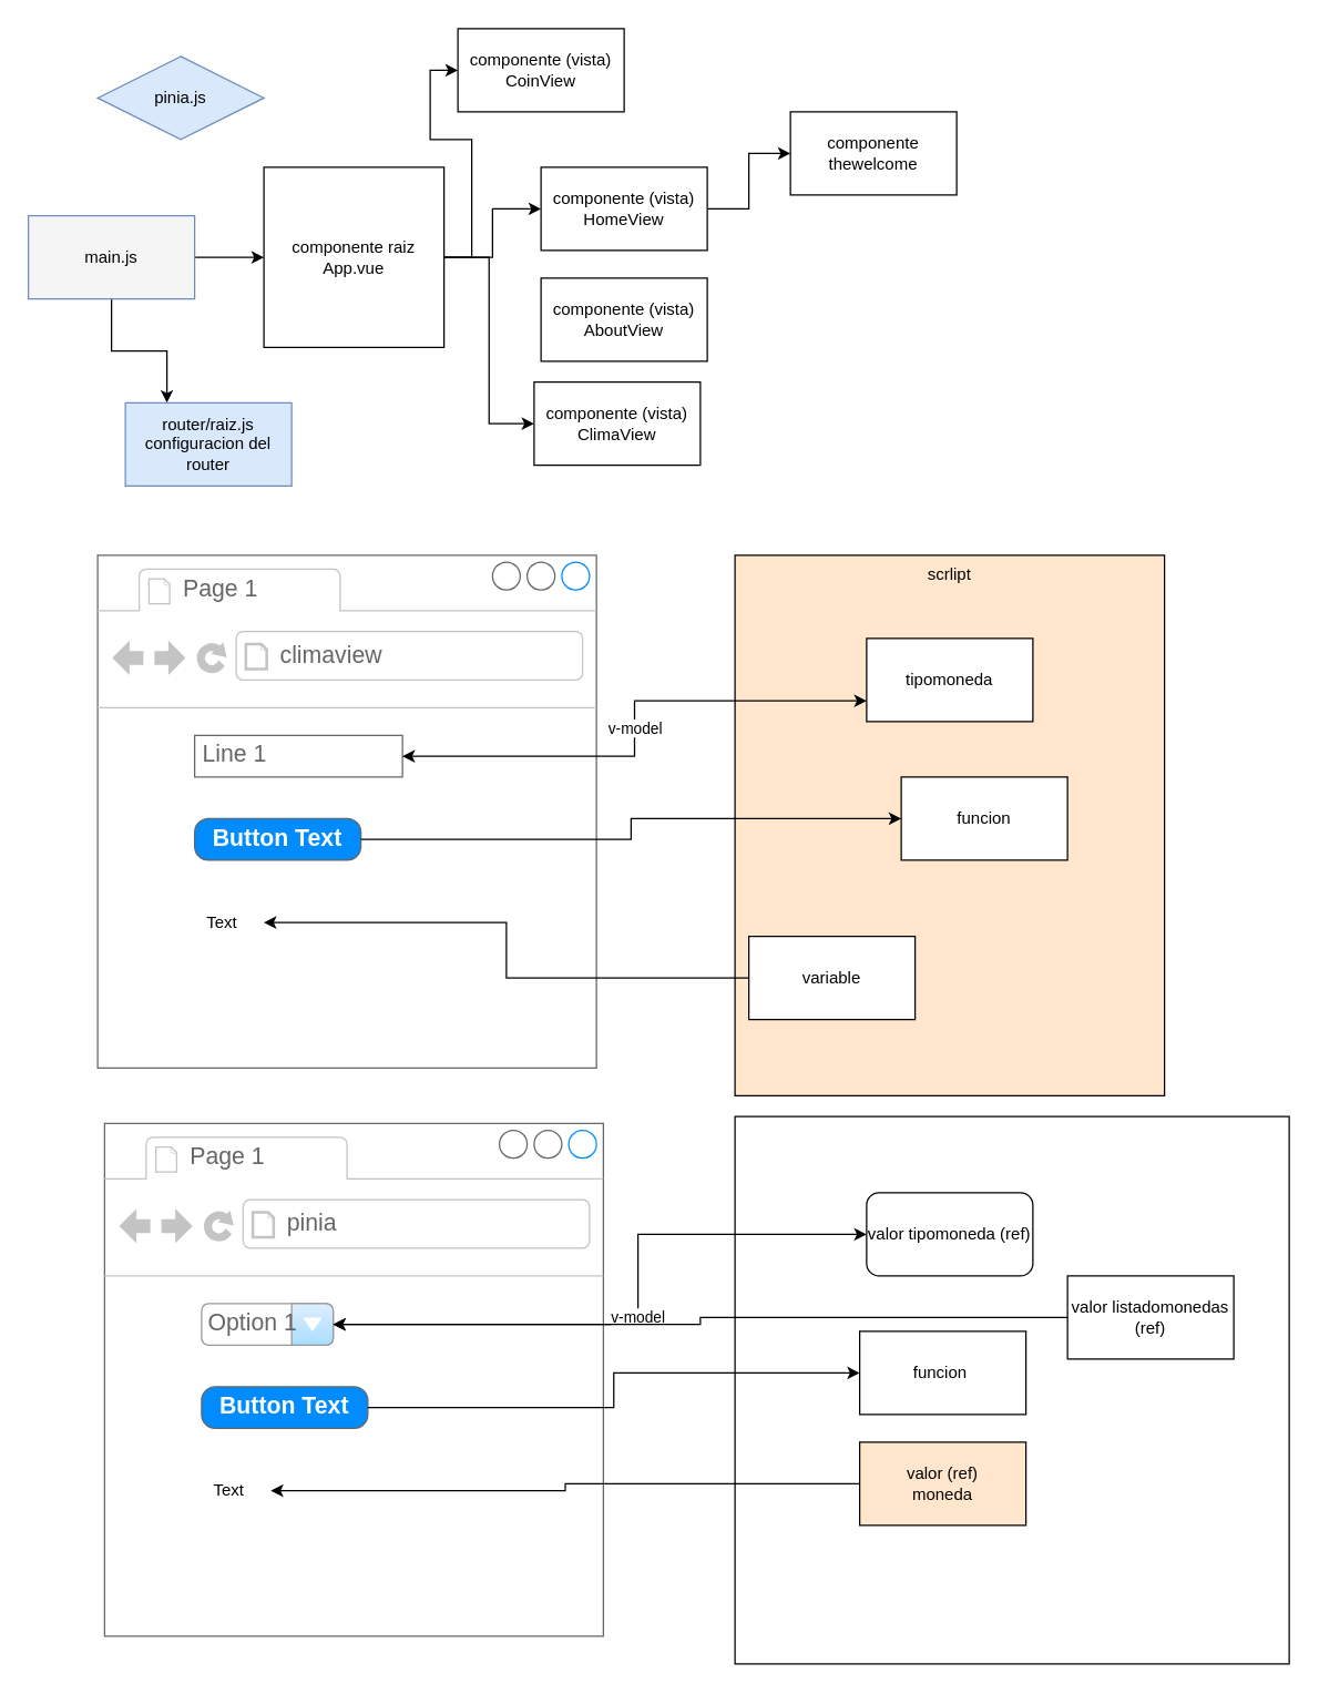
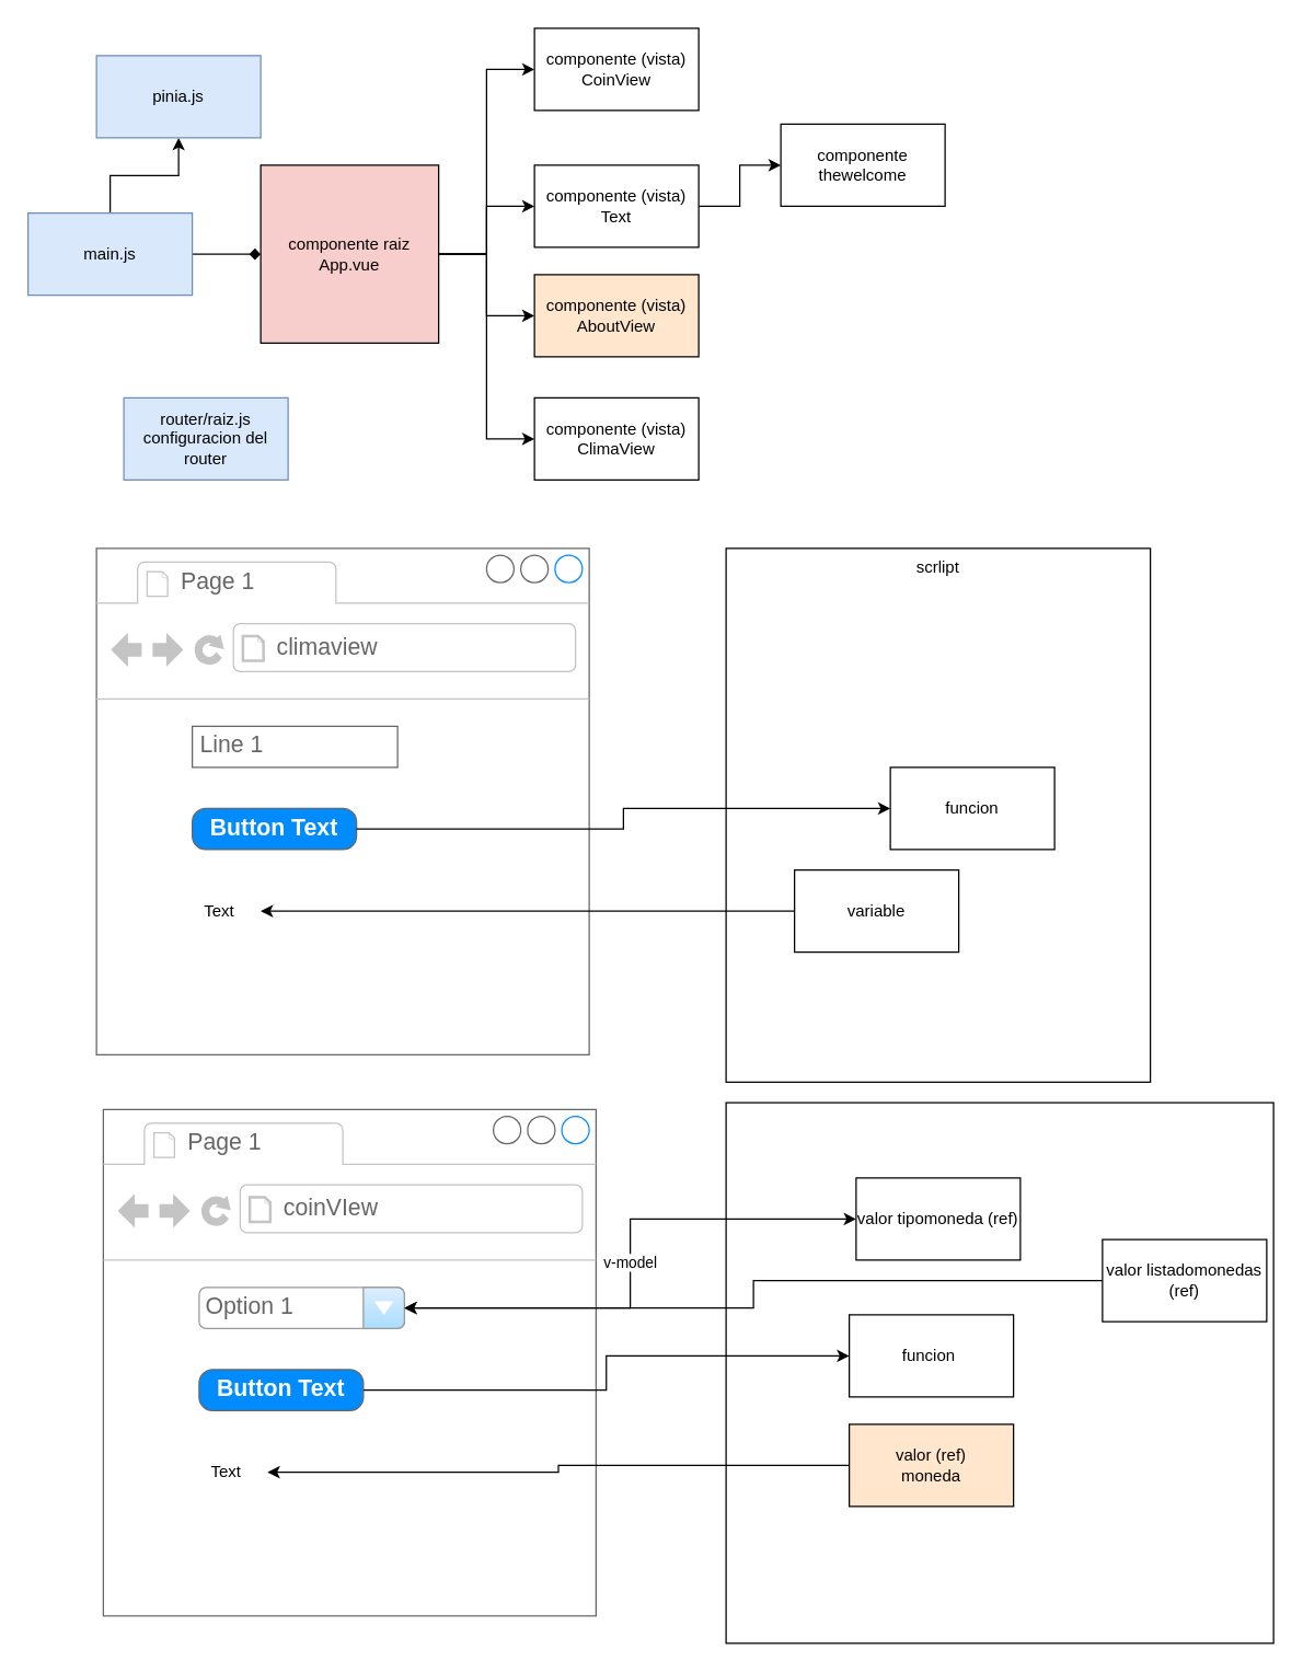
  <mxCell id="0" />
  <mxCell id="1" parent="0" />
  <mxCell id="2" style="edgeStyle=orthogonalEdgeStyle;rounded=0;orthogonalLoop=1;jettySize=auto;html=1;" edge="1" parent="1" source="6" target="8"><mxGeometry relative="1" as="geometry" /></mxCell>
+ <mxCell id="3" style="edgeStyle=orthogonalEdgeStyle;rounded=0;orthogonalLoop=1;jettySize=auto;html=1;entryX=0;entryY=0.5;entryDx=0;entryDy=0;" edge="1" parent="1" source="6" target="9"><mxGeometry relative="1" as="geometry" /></mxCell>
  <mxCell id="4" style="edgeStyle=orthogonalEdgeStyle;rounded=0;orthogonalLoop=1;jettySize=auto;html=1;entryX=0;entryY=0.5;entryDx=0;entryDy=0;" edge="1" parent="1" source="6" target="17"><mxGeometry relative="1" as="geometry" /></mxCell>
  <mxCell id="5" style="edgeStyle=orthogonalEdgeStyle;rounded=0;orthogonalLoop=1;jettySize=auto;html=1;entryX=0;entryY=0.5;entryDx=0;entryDy=0;" edge="1" parent="1" source="6" target="31"><mxGeometry relative="1" as="geometry" /></mxCell>
- <mxCell id="6" value="componente raiz&lt;br&gt;App.vue" style="rounded=0;whiteSpace=wrap;html=1;" vertex="1" parent="1"><mxGeometry x="190" y="120" width="130" height="130" as="geometry" /></mxCell>
+ <mxCell id="6" value="componente raiz&lt;br&gt;App.vue" style="rounded=0;whiteSpace=wrap;html=1;fillColor=#f8cecc;" vertex="1" parent="1"><mxGeometry x="190" y="120" width="130" height="130" as="geometry" /></mxCell>
  <mxCell id="7" style="edgeStyle=orthogonalEdgeStyle;rounded=0;orthogonalLoop=1;jettySize=auto;html=1;" edge="1" parent="1" source="8" target="16"><mxGeometry relative="1" as="geometry" /></mxCell>
- <mxCell id="8" value="componente (vista)&lt;br&gt;HomeView" style="rounded=0;whiteSpace=wrap;html=1;" vertex="1" parent="1"><mxGeometry x="390" y="120" width="120" height="60" as="geometry" /></mxCell>
- <mxCell id="9" value="componente (vista)&lt;br&gt;AboutView" style="rounded=0;whiteSpace=wrap;html=1;" vertex="1" parent="1"><mxGeometry x="390" y="200" width="120" height="60" as="geometry" /></mxCell>
- <mxCell id="10" style="edgeStyle=orthogonalEdgeStyle;rounded=0;orthogonalLoop=1;jettySize=auto;html=1;entryX=0;entryY=0.5;entryDx=0;entryDy=0;" edge="1" parent="1" source="13" target="6"><mxGeometry relative="1" as="geometry" /></mxCell>
- <mxCell id="11" style="edgeStyle=orthogonalEdgeStyle;rounded=0;orthogonalLoop=1;jettySize=auto;html=1;entryX=0.25;entryY=0;entryDx=0;entryDy=0;" edge="1" parent="1" source="13" target="14"><mxGeometry relative="1" as="geometry" /></mxCell>
- <mxCell id="13" value="main.js" style="rounded=0;whiteSpace=wrap;html=1;fillColor=#f5f5f5;strokeColor=#6c8ebf;" vertex="1" parent="1"><mxGeometry x="20" y="155" width="120" height="60" as="geometry" /></mxCell>
+ <mxCell id="8" value="componente (vista)&lt;br&gt;Text" style="rounded=0;whiteSpace=wrap;html=1;" vertex="1" parent="1"><mxGeometry x="390" y="120" width="120" height="60" as="geometry" /></mxCell>
+ <mxCell id="9" value="componente (vista)&lt;br&gt;AboutView" style="rounded=0;whiteSpace=wrap;html=1;fillColor=#ffe6cc;" vertex="1" parent="1"><mxGeometry x="390" y="200" width="120" height="60" as="geometry" /></mxCell>
+ <mxCell id="10" style="edgeStyle=orthogonalEdgeStyle;rounded=0;orthogonalLoop=1;jettySize=auto;html=1;entryX=0;entryY=0.5;entryDx=0;entryDy=0;endArrow=diamond;" edge="1" parent="1" source="13" target="6"><mxGeometry relative="1" as="geometry" /></mxCell>
+ <mxCell id="12" style="edgeStyle=orthogonalEdgeStyle;rounded=0;orthogonalLoop=1;jettySize=auto;html=1;" edge="1" parent="1" source="13" target="15"><mxGeometry relative="1" as="geometry" /></mxCell>
+ <mxCell id="13" value="main.js" style="rounded=0;whiteSpace=wrap;html=1;fillColor=#dae8fc;strokeColor=#6c8ebf;" vertex="1" parent="1"><mxGeometry x="20" y="155" width="120" height="60" as="geometry" /></mxCell>
  <mxCell id="14" value="router/raiz.js&lt;br&gt;configuracion del router" style="rounded=0;whiteSpace=wrap;html=1;fillColor=#dae8fc;strokeColor=#6c8ebf;" vertex="1" parent="1"><mxGeometry x="90" y="290" width="120" height="60" as="geometry" /></mxCell>
- <mxCell id="15" value="pinia.js" style="rhombus;whiteSpace=wrap;html=1;fillColor=#dae8fc;strokeColor=#6c8ebf;" vertex="1" parent="1"><mxGeometry x="70" y="40" width="120" height="60" as="geometry" /></mxCell>
- <mxCell id="16" value="componente&lt;br&gt;thewelcome" style="rounded=0;whiteSpace=wrap;html=1;" vertex="1" parent="1"><mxGeometry x="570" y="80" width="120" height="60" as="geometry" /></mxCell>
- <mxCell id="17" value="componente (vista)&lt;br&gt;ClimaView" style="rounded=0;whiteSpace=wrap;html=1;" vertex="1" parent="1"><mxGeometry x="385" y="275" width="120" height="60" as="geometry" /></mxCell>
+ <mxCell id="15" value="pinia.js" style="rounded=0;whiteSpace=wrap;html=1;fillColor=#dae8fc;strokeColor=#6c8ebf;" vertex="1" parent="1"><mxGeometry x="70" y="40" width="120" height="60" as="geometry" /></mxCell>
+ <mxCell id="16" value="componente&lt;br&gt;thewelcome" style="rounded=0;whiteSpace=wrap;html=1;" vertex="1" parent="1"><mxGeometry x="570" y="90" width="120" height="60" as="geometry" /></mxCell>
+ <mxCell id="17" value="componente (vista)&lt;br&gt;ClimaView" style="rounded=0;whiteSpace=wrap;html=1;" vertex="1" parent="1"><mxGeometry x="390" y="290" width="120" height="60" as="geometry" /></mxCell>
  <mxCell id="18" value="" style="strokeWidth=1;shadow=0;dashed=0;align=center;html=1;shape=mxgraph.mockup.containers.browserWindow;rSize=0;strokeColor=#666666;strokeColor2=#008cff;strokeColor3=#c4c4c4;mainText=,;recursiveResize=0;" vertex="1" parent="1"><mxGeometry x="70" y="400" width="360" height="370" as="geometry" /></mxCell>
  <mxCell id="19" value="Page 1" style="strokeWidth=1;shadow=0;dashed=0;align=center;html=1;shape=mxgraph.mockup.containers.anchor;fontSize=17;fontColor=#666666;align=left;whiteSpace=wrap;" vertex="1" parent="18"><mxGeometry x="60" y="12" width="110" height="26" as="geometry" /></mxCell>
  <mxCell id="20" value="climaview" style="strokeWidth=1;shadow=0;dashed=0;align=center;html=1;shape=mxgraph.mockup.containers.anchor;rSize=0;fontSize=17;fontColor=#666666;align=left;" vertex="1" parent="18"><mxGeometry x="130" y="60" width="250" height="26" as="geometry" /></mxCell>
  <mxCell id="21" value="Button Text" style="strokeWidth=1;shadow=0;dashed=0;align=center;html=1;shape=mxgraph.mockup.buttons.button;strokeColor=#666666;fontColor=#ffffff;mainText=;buttonStyle=round;fontSize=17;fontStyle=1;fillColor=#008cff;whiteSpace=wrap;" vertex="1" parent="18"><mxGeometry x="70" y="190" width="120" height="30" as="geometry" /></mxCell>
  <mxCell id="22" value="Text" style="text;html=1;strokeColor=none;fillColor=none;align=center;verticalAlign=middle;whiteSpace=wrap;rounded=0;" vertex="1" parent="18"><mxGeometry x="60" y="250" width="60" height="30" as="geometry" /></mxCell>
  <mxCell id="23" value="Line 1" style="strokeWidth=1;shadow=0;dashed=0;align=center;html=1;shape=mxgraph.mockup.text.textBox;fontColor=#666666;align=left;fontSize=17;spacingLeft=4;spacingTop=-3;whiteSpace=wrap;strokeColor=#666666;mainText=" vertex="1" parent="18"><mxGeometry x="70" y="130" width="150" height="30" as="geometry" /></mxCell>
- <mxCell id="24" value="scrlipt" style="rounded=0;whiteSpace=wrap;html=1;verticalAlign=top;fillColor=#ffe6cc;" vertex="1" parent="1"><mxGeometry x="530" y="400" width="310" height="390" as="geometry" /></mxCell>
+ <mxCell id="24" value="scrlipt" style="rounded=0;whiteSpace=wrap;html=1;verticalAlign=top;" vertex="1" parent="1"><mxGeometry x="530" y="400" width="310" height="390" as="geometry" /></mxCell>
  <mxCell id="25" value="funcion" style="rounded=0;whiteSpace=wrap;html=1;" vertex="1" parent="1"><mxGeometry x="650" y="560" width="120" height="60" as="geometry" /></mxCell>
  <mxCell id="26" style="edgeStyle=orthogonalEdgeStyle;rounded=0;orthogonalLoop=1;jettySize=auto;html=1;" edge="1" parent="1" source="21" target="25"><mxGeometry relative="1" as="geometry" /></mxCell>
  <mxCell id="27" style="edgeStyle=orthogonalEdgeStyle;rounded=0;orthogonalLoop=1;jettySize=auto;html=1;entryX=1;entryY=0.5;entryDx=0;entryDy=0;" edge="1" parent="1" source="28" target="22"><mxGeometry relative="1" as="geometry" /></mxCell>
- <mxCell id="28" value="variable" style="rounded=0;whiteSpace=wrap;html=1;" vertex="1" parent="1"><mxGeometry x="540" y="675" width="120" height="60" as="geometry" /></mxCell>
- <mxCell id="29" value="tipomoneda" style="rounded=0;whiteSpace=wrap;html=1;" vertex="1" parent="1"><mxGeometry x="625" y="460" width="120" height="60" as="geometry" /></mxCell>
- <mxCell id="30" value="v-model" style="edgeStyle=orthogonalEdgeStyle;rounded=0;orthogonalLoop=1;jettySize=auto;html=1;entryX=0;entryY=0.75;entryDx=0;entryDy=0;startArrow=classic;startFill=1;" edge="1" parent="1" source="23" target="29"><mxGeometry relative="1" as="geometry" /></mxCell>
- <mxCell id="31" value="componente (vista)&lt;br&gt;CoinView" style="rounded=0;whiteSpace=wrap;html=1;" vertex="1" parent="1"><mxGeometry x="330" y="20" width="120" height="60" as="geometry" /></mxCell>
+ <mxCell id="28" value="variable" style="rounded=0;whiteSpace=wrap;html=1;" vertex="1" parent="1"><mxGeometry x="580" y="635" width="120" height="60" as="geometry" /></mxCell>
+ <mxCell id="31" value="componente (vista)&lt;br&gt;CoinView" style="rounded=0;whiteSpace=wrap;html=1;" vertex="1" parent="1"><mxGeometry x="390" y="20" width="120" height="60" as="geometry" /></mxCell>
  <mxCell id="32" value="" style="strokeWidth=1;shadow=0;dashed=0;align=center;html=1;shape=mxgraph.mockup.containers.browserWindow;rSize=0;strokeColor=#666666;strokeColor2=#008cff;strokeColor3=#c4c4c4;mainText=,;recursiveResize=0;" vertex="1" parent="1"><mxGeometry x="75" y="810" width="360" height="370" as="geometry" /></mxCell>
  <mxCell id="33" value="Page 1" style="strokeWidth=1;shadow=0;dashed=0;align=center;html=1;shape=mxgraph.mockup.containers.anchor;fontSize=17;fontColor=#666666;align=left;whiteSpace=wrap;" vertex="1" parent="32"><mxGeometry x="60" y="12" width="110" height="26" as="geometry" /></mxCell>
- <mxCell id="34" value="pinia" style="strokeWidth=1;shadow=0;dashed=0;align=center;html=1;shape=mxgraph.mockup.containers.anchor;rSize=0;fontSize=17;fontColor=#666666;align=left;" vertex="1" parent="32"><mxGeometry x="130" y="60" width="250" height="26" as="geometry" /></mxCell>
+ <mxCell id="34" value="coinVIew" style="strokeWidth=1;shadow=0;dashed=0;align=center;html=1;shape=mxgraph.mockup.containers.anchor;rSize=0;fontSize=17;fontColor=#666666;align=left;" vertex="1" parent="32"><mxGeometry x="130" y="60" width="250" height="26" as="geometry" /></mxCell>
  <mxCell id="35" value="Button Text" style="strokeWidth=1;shadow=0;dashed=0;align=center;html=1;shape=mxgraph.mockup.buttons.button;strokeColor=#666666;fontColor=#ffffff;mainText=;buttonStyle=round;fontSize=17;fontStyle=1;fillColor=#008cff;whiteSpace=wrap;" vertex="1" parent="32"><mxGeometry x="70" y="190" width="120" height="30" as="geometry" /></mxCell>
  <mxCell id="36" value="Text" style="text;html=1;strokeColor=none;fillColor=none;align=center;verticalAlign=middle;whiteSpace=wrap;rounded=0;" vertex="1" parent="32"><mxGeometry x="60" y="250" width="60" height="30" as="geometry" /></mxCell>
- <mxCell id="37" value="Option 1" style="strokeWidth=1;shadow=0;dashed=0;align=center;html=1;shape=mxgraph.mockup.forms.comboBox;strokeColor=#999999;fillColor=#ddeeff;align=left;fillColor2=#aaddff;mainText=;fontColor=#666666;fontSize=17;spacingLeft=3;" vertex="1" parent="32"><mxGeometry x="70" y="130" width="95" height="30" as="geometry" /></mxCell>
+ <mxCell id="37" value="Option 1" style="strokeWidth=1;shadow=0;dashed=0;align=center;html=1;shape=mxgraph.mockup.forms.comboBox;strokeColor=#999999;fillColor=#ddeeff;align=left;fillColor2=#aaddff;mainText=;fontColor=#666666;fontSize=17;spacingLeft=3;" vertex="1" parent="32"><mxGeometry x="70" y="130" width="150" height="30" as="geometry" /></mxCell>
  <mxCell id="38" value="" style="rounded=0;whiteSpace=wrap;html=1;" vertex="1" parent="1"><mxGeometry x="530" y="805" width="400" height="395" as="geometry" /></mxCell>
  <mxCell id="39" value="funcion&amp;nbsp;" style="rounded=0;whiteSpace=wrap;html=1;" vertex="1" parent="1"><mxGeometry x="620" y="960" width="120" height="60" as="geometry" /></mxCell>
  <mxCell id="40" style="edgeStyle=orthogonalEdgeStyle;rounded=0;orthogonalLoop=1;jettySize=auto;html=1;" edge="1" parent="1" source="35" target="39"><mxGeometry relative="1" as="geometry" /></mxCell>
  <mxCell id="41" style="edgeStyle=orthogonalEdgeStyle;rounded=0;orthogonalLoop=1;jettySize=auto;html=1;" edge="1" parent="1" source="42" target="36"><mxGeometry relative="1" as="geometry" /></mxCell>
  <mxCell id="42" value="valor (ref)&lt;br&gt;moneda" style="rounded=0;whiteSpace=wrap;html=1;fillColor=#ffe6cc;" vertex="1" parent="1"><mxGeometry x="620" y="1040" width="120" height="60" as="geometry" /></mxCell>
- <mxCell id="43" value="valor tipomoneda (ref)" style="whiteSpace=wrap;html=1;rounded=1;" vertex="1" parent="1"><mxGeometry x="625" y="860" width="120" height="60" as="geometry" /></mxCell>
+ <mxCell id="43" value="valor tipomoneda (ref)" style="rounded=0;whiteSpace=wrap;html=1;" vertex="1" parent="1"><mxGeometry x="625" y="860" width="120" height="60" as="geometry" /></mxCell>
  <mxCell id="44" value="v-model" style="edgeStyle=orthogonalEdgeStyle;rounded=0;orthogonalLoop=1;jettySize=auto;html=1;entryX=0;entryY=0.5;entryDx=0;entryDy=0;startArrow=classic;startFill=1;" edge="1" parent="1" source="37" target="43"><mxGeometry relative="1" as="geometry"><Array as="points"><mxPoint x="460" y="955" /><mxPoint x="460" y="890" /></Array></mxGeometry></mxCell>
  <mxCell id="45" style="edgeStyle=orthogonalEdgeStyle;rounded=0;orthogonalLoop=1;jettySize=auto;html=1;" edge="1" parent="1" source="46" target="37"><mxGeometry relative="1" as="geometry" /></mxCell>
- <mxCell id="46" value="valor listadomonedas (ref)" style="rounded=0;whiteSpace=wrap;html=1;" vertex="1" parent="1"><mxGeometry x="770" y="920" width="120" height="60" as="geometry" /></mxCell>
+ <mxCell id="46" value="valor listadomonedas (ref)" style="rounded=0;whiteSpace=wrap;html=1;" vertex="1" parent="1"><mxGeometry x="805" y="905" width="120" height="60" as="geometry" /></mxCell>
